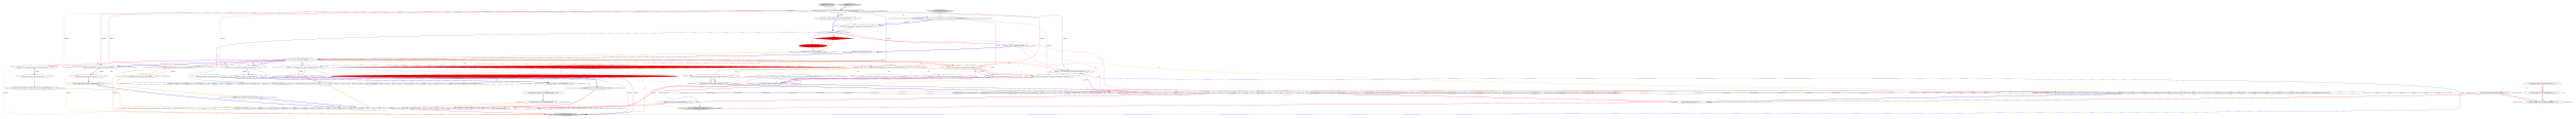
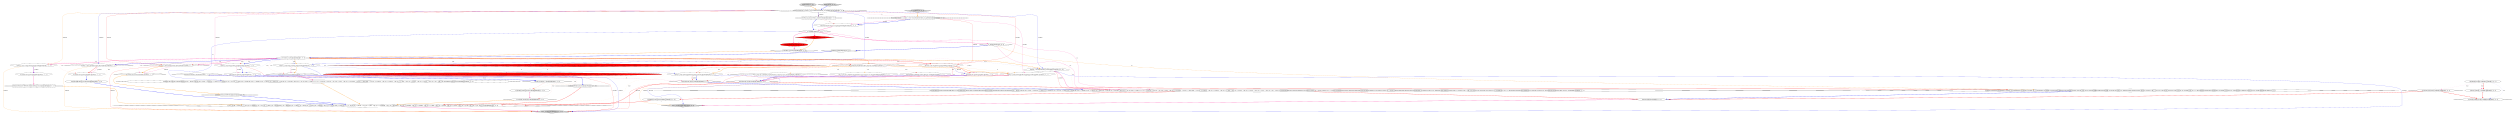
  digraph {
    fontname=Nunito
    node [fillcolor=white fontname=Nunito shape=diamond style=filled]
    edge [arrowhead=normal color=deeppink fontname=Nunito style=bold]
    n1 [fillcolor=lightgray label="return _localctx@@@89@@@['1', '1', '0']"]
-   n2 [label="RecognitionException re@@@81@@@['1', '1', '0']" shape=ellipse]
+   n2 [label="RecognitionException re@@@81@@@['1', '1', '0']"]
    n3 [label="_errHandler.recover(this,re)@@@84@@@['1', '1', '0']"]
    n4 [label="_errHandler.reportError(this,re)@@@83@@@['1', '1', '0']" shape=ellipse]
    n5 [label="_localctx.exception = re@@@82@@@['1', '1', '0']"]
    n6 [label="(((_la) & ~0x3f) == 0 && ((1L << _la) & ((1L << LBRACE) | (1L << LP) | (1L << NEW) | (1L << BOOLNOT) | (1L << BWNOT) | (1L << ADD) | (1L << SUB) | (1L << INCR) | (1L << DECR))) != 0) || ((((_la - 72)) & ~0x3f) == 0 && ((1L << (_la - 72)) & ((1L << (OCTAL - 72)) | (1L << (HEX - 72)) | (1L << (INTEGER - 72)) | (1L << (DECIMAL - 72)) | (1L << (STRING - 72)) | (1L << (REGEX - 72)) | (1L << (TRUE - 72)) | (1L << (FALSE - 72)) | (1L << (NULL - 72)) | (1L << (TYPE - 72)) | (1L << (ID - 72)))) != 0)@@@83@@@['1', '1', '1']"]
    n7 [label="enterOuterAlt(_localctx,2)@@@69@@@['0', '0', '1']"]
    n8 [label="{setState(395)match(NEW)setState(396)match(TYPE)setState(397)match(LBRACE)setState(398)match(RBRACE)setState(399)match(LBRACK)setState(408)_la = _input.LA(1)if ((((_la) & ~0x3f) == 0 && ((1L << _la) & ((1L << LBRACE) | (1L << LP) | (1L << NEW) | (1L << BOOLNOT) | (1L << BWNOT) | (1L << ADD) | (1L << SUB) | (1L << INCR) | (1L << DECR))) != 0) || ((((_la - 72)) & ~0x3f) == 0 && ((1L << (_la - 72)) & ((1L << (OCTAL - 72)) | (1L << (HEX - 72)) | (1L << (INTEGER - 72)) | (1L << (DECIMAL - 72)) | (1L << (STRING - 72)) | (1L << (REGEX - 72)) | (1L << (TRUE - 72)) | (1L << (FALSE - 72)) | (1L << (NULL - 72)) | (1L << (TYPE - 72)) | (1L << (ID - 72)))) != 0)) {{setState(400)expression()setState(405)_errHandler.sync(this)_la = _input.LA(1)while (_la == COMMA) {{{setState(401)match(COMMA)setState(402)expression()}}setState(407)_errHandler.sync(this)_la = _input.LA(1)}}}setState(410)match(RBRACK)setState(414)_errHandler.sync(this)_alt = getInterpreter().adaptivePredict(_input,37,_ctx)while (_alt != 2 && _alt != org.antlr.v4.runtime.atn.ATN.INVALID_ALT_NUMBER) {if (_alt == 1) {{{setState(411)postfix()}}}setState(416)_errHandler.sync(this)_alt = getInterpreter().adaptivePredict(_input,37,_ctx)}}@@@70@@@['1', '1', '1']"]
    n9 [label="{setState(197)expression()}@@@74@@@['1', '1', '0']" shape=ellipse]
    n10 [label="{exitRule()}@@@132@@@['0', '0', '1']"]
    n11 [fillcolor=lightgray label="arrayinitializer['0', '0', '1']"]
    n12 [label="ArrayinitializerContext _localctx = new ArrayinitializerContext(_ctx,getState())@@@3@@@['0', '0', '1']"]
    n13 [label="_localctx = new NewstandardarrayContext(_localctx)@@@11@@@['0', '0', '1']" shape=ellipse]
    n14 [label="enterRule(_localctx,50,RULE_arrayinitializer)@@@4@@@['0', '0', '1']" shape=ellipse]
    n15 [label="_localctx = new NewinitializedarrayContext(_localctx)@@@68@@@['0', '0', '1']" shape=ellipse]
    n16 [label="{setState(191)match(RETURN)setState(193)_la = _input.LA(1)if ((((_la) & ~0x3f) == 0 && ((1L << _la) & ((1L << LBRACE) | (1L << LP) | (1L << NEW) | (1L << BOOLNOT) | (1L << BWNOT) | (1L << ADD) | (1L << SUB) | (1L << INCR) | (1L << DECR))) != 0) || ((((_la - 72)) & ~0x3f) == 0 && ((1L << (_la - 72)) & ((1L << (OCTAL - 72)) | (1L << (HEX - 72)) | (1L << (INTEGER - 72)) | (1L << (DECIMAL - 72)) | (1L << (STRING - 72)) | (1L << (REGEX - 72)) | (1L << (TRUE - 72)) | (1L << (FALSE - 72)) | (1L << (NULL - 72)) | (1L << (ID - 72)))) != 0)) {{setState(192)expression()}}}@@@50@@@['1', '1', '0']" shape=ellipse]
    n17 [label="_localctx = new DoContext(_localctx)@@@10@@@['1', '1', '0']" shape=ellipse]
    n18 [label="enterOuterAlt(_localctx,1)@@@11@@@['1', '1', '0']" shape=ellipse]
    n19 [fillcolor=lightgray label="return _localctx@@@135@@@['0', '0', '1']"]
    n20 [label="enterOuterAlt(_localctx,1)@@@12@@@['1', '1', '1']"]
    n21 [label="_localctx = new ExprContext(_localctx)@@@72@@@['1', '1', '0']" shape=ellipse]
    n22 [fillcolor=red label="setState(198)@@@7@@@['0', '1', '0']" shape=ellipse]
    n23 [label="_errHandler.sync(this)@@@8@@@['1', '1', '0']"]
    n24 [label="_errHandler.sync(this)@@@9@@@['1', '1', '1']" shape=ellipse]
    n25 [fillcolor=red label="(((_la) & ~0x3f) == 0 && ((1L << _la) & ((1L << LBRACE) | (1L << LP) | (1L << NEW) | (1L << BOOLNOT) | (1L << BWNOT) | (1L << ADD) | (1L << SUB) | (1L << INCR) | (1L << DECR))) != 0) || ((((_la - 72)) & ~0x3f) == 0 && ((1L << (_la - 72)) & ((1L << (OCTAL - 72)) | (1L << (HEX - 72)) | (1L << (INTEGER - 72)) | (1L << (DECIMAL - 72)) | (1L << (STRING - 72)) | (1L << (REGEX - 72)) | (1L << (TRUE - 72)) | (1L << (FALSE - 72)) | (1L << (NULL - 72)) | (1L << (ID - 72)))) != 0)@@@55@@@['0', '1', '0']" shape=ellipse]
    n26 [label="enterOuterAlt(_localctx,2)@@@28@@@['1', '1', '0']" shape=ellipse]
    n27 [label="{setState(188)declaration()}@@@29@@@['1', '1', '0']"]
    n28 [fillcolor=red label="setState(188)@@@7@@@['1', '0', '0']"]
    n29 [label="int _alt@@@7@@@['0', '0', '1']"]
    n30 [label="setState(417)@@@8@@@['0', '0', '1']"]
    n31 [label="{setState(376)match(NEW)setState(377)match(TYPE)setState(382)_errHandler.sync(this)_alt = 1setState(393)_errHandler.sync(this)switch (getInterpreter().adaptivePredict(_input,34,_ctx)) {case 1:{setState(386)postdot()setState(390)_errHandler.sync(this)_alt = getInterpreter().adaptivePredict(_input,33,_ctx)while (_alt != 2 && _alt != org.antlr.v4.runtime.atn.ATN.INVALID_ALT_NUMBER) {if (_alt == 1) {{{setState(387)postfix()}}}setState(392)_errHandler.sync(this)_alt = getInterpreter().adaptivePredict(_input,33,_ctx)}}break}@@@13@@@['0', '0', '1']"]
    n32 [label="_errHandler.reportError(this,re)@@@129@@@['0', '0', '1']"]
    n33 [label="_errHandler.recover(this,re)@@@130@@@['0', '0', '1']"]
    n34 [label="_localctx = new ThrowContext(_localctx)@@@63@@@['1', '1', '0']" shape=ellipse]
    n35 [label="enterOuterAlt(_localctx,6)@@@64@@@['1', '1', '0']" shape=ellipse]
    n36 [label="{setState(195)match(THROW)setState(196)expression()}@@@65@@@['1', '1', '0']" shape=ellipse]
    n37 [label="_localctx = new ContinueContext(_localctx)@@@34@@@['1', '1', '0']"]
    n38 [fillcolor=red label="(((_la) & ~0x3f) == 0 && ((1L << _la) & ((1L << LBRACE) | (1L << LP) | (1L << NEW) | (1L << BOOLNOT) | (1L << BWNOT) | (1L << ADD) | (1L << SUB) | (1L << INCR) | (1L << DECR))) != 0) || ((((_la - 72)) & ~0x3f) == 0 && ((1L << (_la - 72)) & ((1L << (OCTAL - 72)) | (1L << (HEX - 72)) | (1L << (INTEGER - 72)) | (1L << (DECIMAL - 72)) | (1L << (STRING - 72)) | (1L << (REGEX - 72)) | (1L << (TRUE - 72)) | (1L << (FALSE - 72)) | (1L << (NULL - 72)) | (1L << (TYPE - 72)) | (1L << (ID - 72)))) != 0)@@@55@@@['1', '0', '0']"]
    n39 [label="_localctx = new ReturnContext(_localctx)@@@48@@@['1', '1', '0']" shape=ellipse]
    n40 [label="enterOuterAlt(_localctx,4)@@@42@@@['1', '1', '0']"]
    n41 [label="_localctx = new BreakContext(_localctx)@@@41@@@['1', '1', '0']"]
    n42 [label="enterOuterAlt(_localctx,3)@@@35@@@['1', '1', '0']" shape=ellipse]
    n43 [label="getInterpreter().adaptivePredict(_input,38,_ctx)@@@10@@@['0', '0', '1']"]
    n44 [label="enterOuterAlt(_localctx,5)@@@49@@@['1', '1', '0']"]
    n45 [label="_localctx = new DeclContext(_localctx)@@@27@@@['1', '1', '0']" shape=ellipse]
    n46 [label="{setState(189)match(CONTINUE)}@@@36@@@['1', '1', '0']" shape=ellipse]
    n47 [label="{setState(190)match(BREAK)}@@@43@@@['1', '1', '0']"]
    n48 [label="_alt != 2 && _alt != org.antlr.v4.runtime.atn.ATN.INVALID_ALT_NUMBER@@@110@@@['0', '0', '1']"]
    n49 [label="_alt != 2 && _alt != org.antlr.v4.runtime.atn.ATN.INVALID_ALT_NUMBER@@@40@@@['0', '0', '1']" shape=ellipse]
    n50 [label="getInterpreter().adaptivePredict(_input,34,_ctx)@@@43@@@['0', '0', '1']" shape=ellipse]
    n51 [label="int _la@@@5@@@['1', '1', '1']"]
    n52 [fillcolor=lightgray label="dstatement['0', '1', '0']" shape=ellipse]
    n53 [label="DstatementContext _localctx = new DstatementContext(_ctx,getState())@@@3@@@['1', '1', '0']"]
    n54 [label="enterRule(_localctx,10,RULE_dstatement)@@@4@@@['1', '1', '0']" shape=ellipse]
    n55 [label="RecognitionException re@@@127@@@['0', '0', '1']" shape=ellipse]
    n56 [label="_localctx.exception = re@@@128@@@['0', '0', '1']" shape=ellipse]
    n57 [fillcolor=lightgray label="dstatement['1', '0', '0']"]
    n2 -> n3 [color=red label=true style=dotted]
    n2 -> n4 [arrowhead=tee color=darkorange label=true style=dotted]
    n2 -> n5 [color=blue label=true style=dotted]
    n2 -> n5 [arrowhead=tee color=blue]
    n3 -> n6 [color=darkorange]
-   n4 -> n3 [arrowhead=tee color=blue]
+   n4 -> n3 [arrowhead=tee]
    n5 -> n4 [color=red style=dashed]
    n6 -> n1
    n7 -> n8 [color=blue]
    n8 -> n9 [color=red]
    n8 -> n10 [arrowhead=tee color=red]
    n9 -> n6 [color=red]
    n10 -> n19 [arrowhead=tee]
    n11 -> n12 [color=darkorange]
    n12 -> n13 [arrowhead=tee label=_localctx style=solid]
    n12 -> n14 [label=_localctx style=solid]
    n12 -> n14 [color=blue]
    n12 -> n15 [arrowhead=tee color=red label=_localctx style=solid]
    n13 -> n19 [arrowhead=tee color=darkorange label=_localctx style=solid]
    n13 -> n20 [arrowhead=tee]
    n13 -> n20 [arrowhead=tee label=_localctx style=solid]
    n14 -> n51 [arrowhead=tee]
    n15 -> n7 [color=blue]
    n15 -> n7 [color=red label=_localctx style=solid]
    n15 -> n19 [color=blue label=_localctx style=solid]
    n16 -> n6 [color=darkorange]
    n17 -> n1 [color=red label=_localctx style=solid]
    n17 -> n13 [color=darkorange label=0 style=dashed]
    n17 -> n18 [color=blue label=_localctx style=solid]
    n17 -> n18 [color=red]
    n18 -> n20 [arrowhead=tee color=blue]
    n20 -> n6 [color=red]
    n20 -> n31 [color=red]
    n21 -> n1 [arrowhead=tee color=blue label=_localctx style=solid]
    n21 -> n8 [arrowhead=tee color=red label=_localctx style=solid]
    n21 -> n8
    n22 -> n23
    n23 -> n24 [arrowhead=tee color=darkorange]
    n24 -> n8 [arrowhead=tee color=darkorange label=true style=dotted]
    n24 -> n17 [arrowhead=tee label=true style=dotted]
    n24 -> n17 [color=red]
    n24 -> n18 [label=localctx style=dotted]
    n24 -> n21 [arrowhead=tee color=blue label=true style=dotted]
    n24 -> n21 [color=darkorange]
    n24 -> n25 [arrowhead=tee color=darkorange label=true style=dotted]
    n24 -> n26 [color=blue label=true style=dotted]
    n24 -> n34
    n24 -> n34 [label=true style=dotted]
    n24 -> n37 [arrowhead=tee label=true style=dotted]
    n24 -> n37 [arrowhead=tee color=blue]
    n24 -> n38 [label=true style=dotted]
    n24 -> n39 [arrowhead=tee color=blue label=true style=dotted]
    n24 -> n39 [arrowhead=tee color=darkorange]
    n24 -> n40 [label=true style=dotted]
    n24 -> n41 [arrowhead=tee]
    n24 -> n41 [arrowhead=tee color=red label=true style=dotted]
    n24 -> n42 [arrowhead=tee color=red label=true style=dotted]
    n24 -> n43 [arrowhead=tee color=darkorange]
    n24 -> n43 [color=red label=0 style=dashed]
    n24 -> n44 [arrowhead=tee color=red label=true style=dotted]
    n24 -> n45 [color=red label=true style=dotted]
    n24 -> n45 [arrowhead=tee color=blue]
    n24 -> n46 [arrowhead=tee color=darkorange label=true style=dotted]
    n26 -> n27 [arrowhead=tee color=blue]
    n27 -> n6 [color=red]
    n28 -> n22 [label=0 style=dashed]
    n28 -> n23 [arrowhead=tee color=darkorange]
    n29 -> n8 [arrowhead=tee label=_alt style=solid]
    n29 -> n30 [color=blue]
    n29 -> n31 [arrowhead=tee color=darkorange label=_alt style=solid]
    n30 -> n24 [color=blue]
    n31 -> n10 [arrowhead=tee color=blue]
    n33 -> n10 [color=red]
    n33 -> n32 [arrowhead=tee color=red]
    n34 -> n1 [arrowhead=tee color=darkorange label=_localctx style=solid]
    n34 -> n35 [arrowhead=tee]
    n34 -> n35 [arrowhead=tee color=blue label=_localctx style=solid]
    n35 -> n36
    n36 -> n6 [arrowhead=tee color=darkorange]
    n37 -> n1 [arrowhead=tee color=darkorange label=_localctx style=solid]
    n37 -> n42 [arrowhead=tee color=red]
    n37 -> n42 [arrowhead=tee label=_localctx style=solid]
    n38 -> n25 [label=0 style=dashed]
    n39 -> n1 [color=blue label=_localctx style=solid]
    n39 -> n15 [color=blue label=0 style=dashed]
    n39 -> n44 [arrowhead=tee color=darkorange]
    n39 -> n44 [label=_localctx style=solid]
    n40 -> n47 [color=darkorange]
    n41 -> n1 [arrowhead=tee color=red label=_localctx style=solid]
    n41 -> n40 [arrowhead=tee label=_localctx style=solid]
    n41 -> n40 [color=darkorange]
    n42 -> n46 [arrowhead=tee color=blue]
    n43 -> n6 [arrowhead=tee color=darkorange label=true style=dotted]
    n43 -> n7 [color=red label=true style=dotted]
    n43 -> n13 [arrowhead=tee color=red label=true style=dotted]
    n43 -> n13 [color=darkorange]
    n43 -> n15 [arrowhead=tee color=darkorange label=true style=dotted]
    n43 -> n15 [arrowhead=tee color=darkorange]
    n43 -> n20 [arrowhead=tee label=true style=dotted]
    n43 -> n48 [color=darkorange label=true style=dotted]
    n43 -> n49 [color=darkorange label=true style=dotted]
    n43 -> n50 [color=red label=true style=dotted]
    n44 -> n7 [arrowhead=tee label=0 style=dashed]
    n44 -> n16 [arrowhead=tee]
    n45 -> n1 [arrowhead=tee color=red label=_localctx style=solid]
    n45 -> n26 [arrowhead=tee color=blue]
    n45 -> n26 [arrowhead=tee label=_localctx style=solid]
    n46 -> n6 [arrowhead=tee color=blue]
    n47 -> n6 [color=blue]
    n51 -> n8 [label=_la style=solid]
    n51 -> n16 [color=blue label=_la style=solid]
    n51 -> n22 [arrowhead=tee]
    n51 -> n28
    n51 -> n29
    n52 -> n53 [color=darkorange]
    n53 -> n12 [label=0 style=dashed]
    n53 -> n17 [color=red label=_localctx style=solid]
    n53 -> n21 [color=blue label=_localctx style=solid]
    n53 -> n34 [arrowhead=tee color=darkorange label=_localctx style=solid]
    n53 -> n37 [color=blue label=_localctx style=solid]
    n53 -> n39 [color=blue label=_localctx style=solid]
    n53 -> n41 [color=red label=_localctx style=solid]
    n53 -> n45 [label=_localctx style=solid]
    n53 -> n54 [color=blue]
    n53 -> n54 [color=darkorange label=_localctx style=solid]
    n54 -> n14 [arrowhead=tee color=red label=0 style=dashed]
    n54 -> n51 [color=blue]
    n55 -> n32 [color=blue label=true style=dotted]
    n55 -> n33 [arrowhead=tee label=true style=dotted]
    n55 -> n56 [label=true style=dotted]
    n55 -> n56 [color=red]
    n56 -> n32 [color=red]
    n57 -> n53 [arrowhead=tee color=blue]
  }
